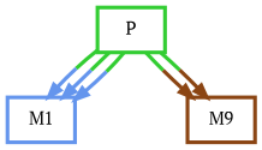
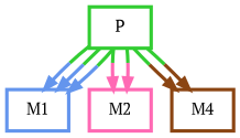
  digraph {
    fontname="PT Serif"
    node [fillcolor=white fontname="PT Serif" penwidth=3.0 shape=box]
    edge [color="#32cd32;0.5:#6495ed" fontname="PT Serif" penwidth=3]
    P [color="#32cd32"]
    M1 [color="#6495ed"]
-   M4 [color="#8b4513" label=M9]
+   M2 [color="#ff69b4"]
+   M4 [color="#8b4513"]
    P -> M1
    P -> M1
    P -> M1
+   P -> M2 [color="#32cd32;0.5:#ff69b4"]
+   P -> M2 [color="#32cd32;0.5:#ff69b4"]
    P -> M4 [color="#32cd32;0.5:#8b4513"]
    P -> M4 [color="#32cd32;0.5:#8b4513"]
  }
